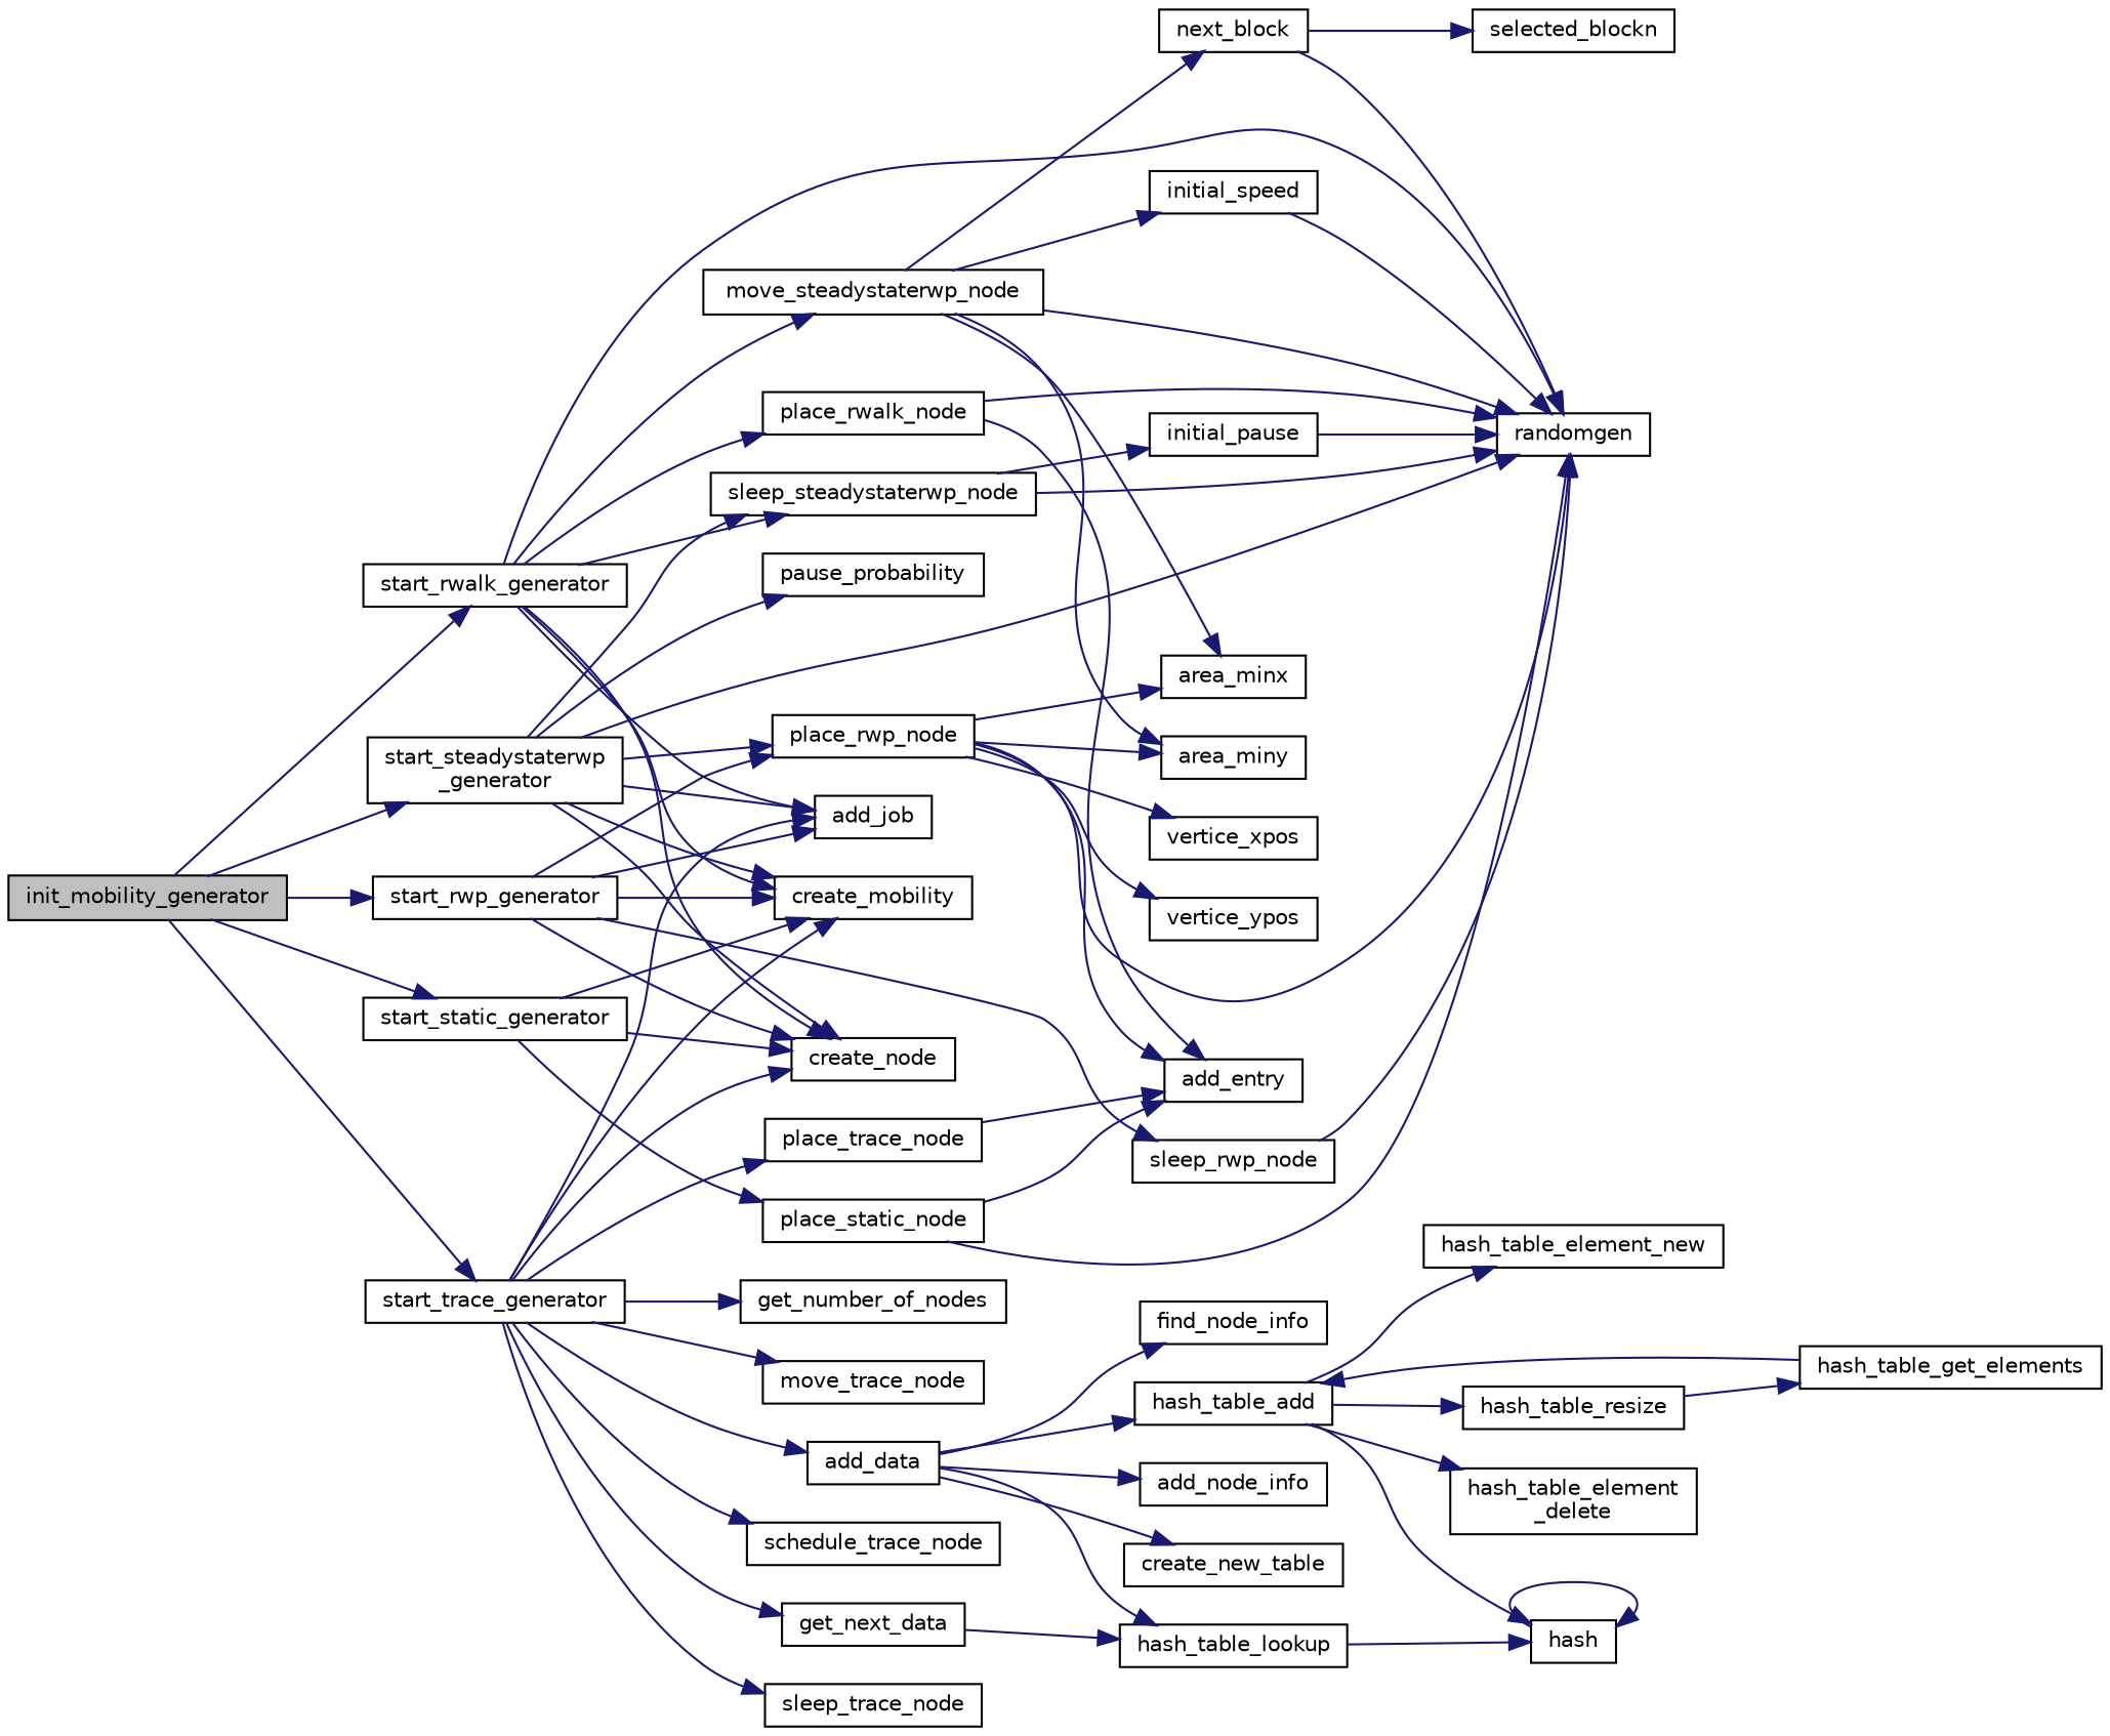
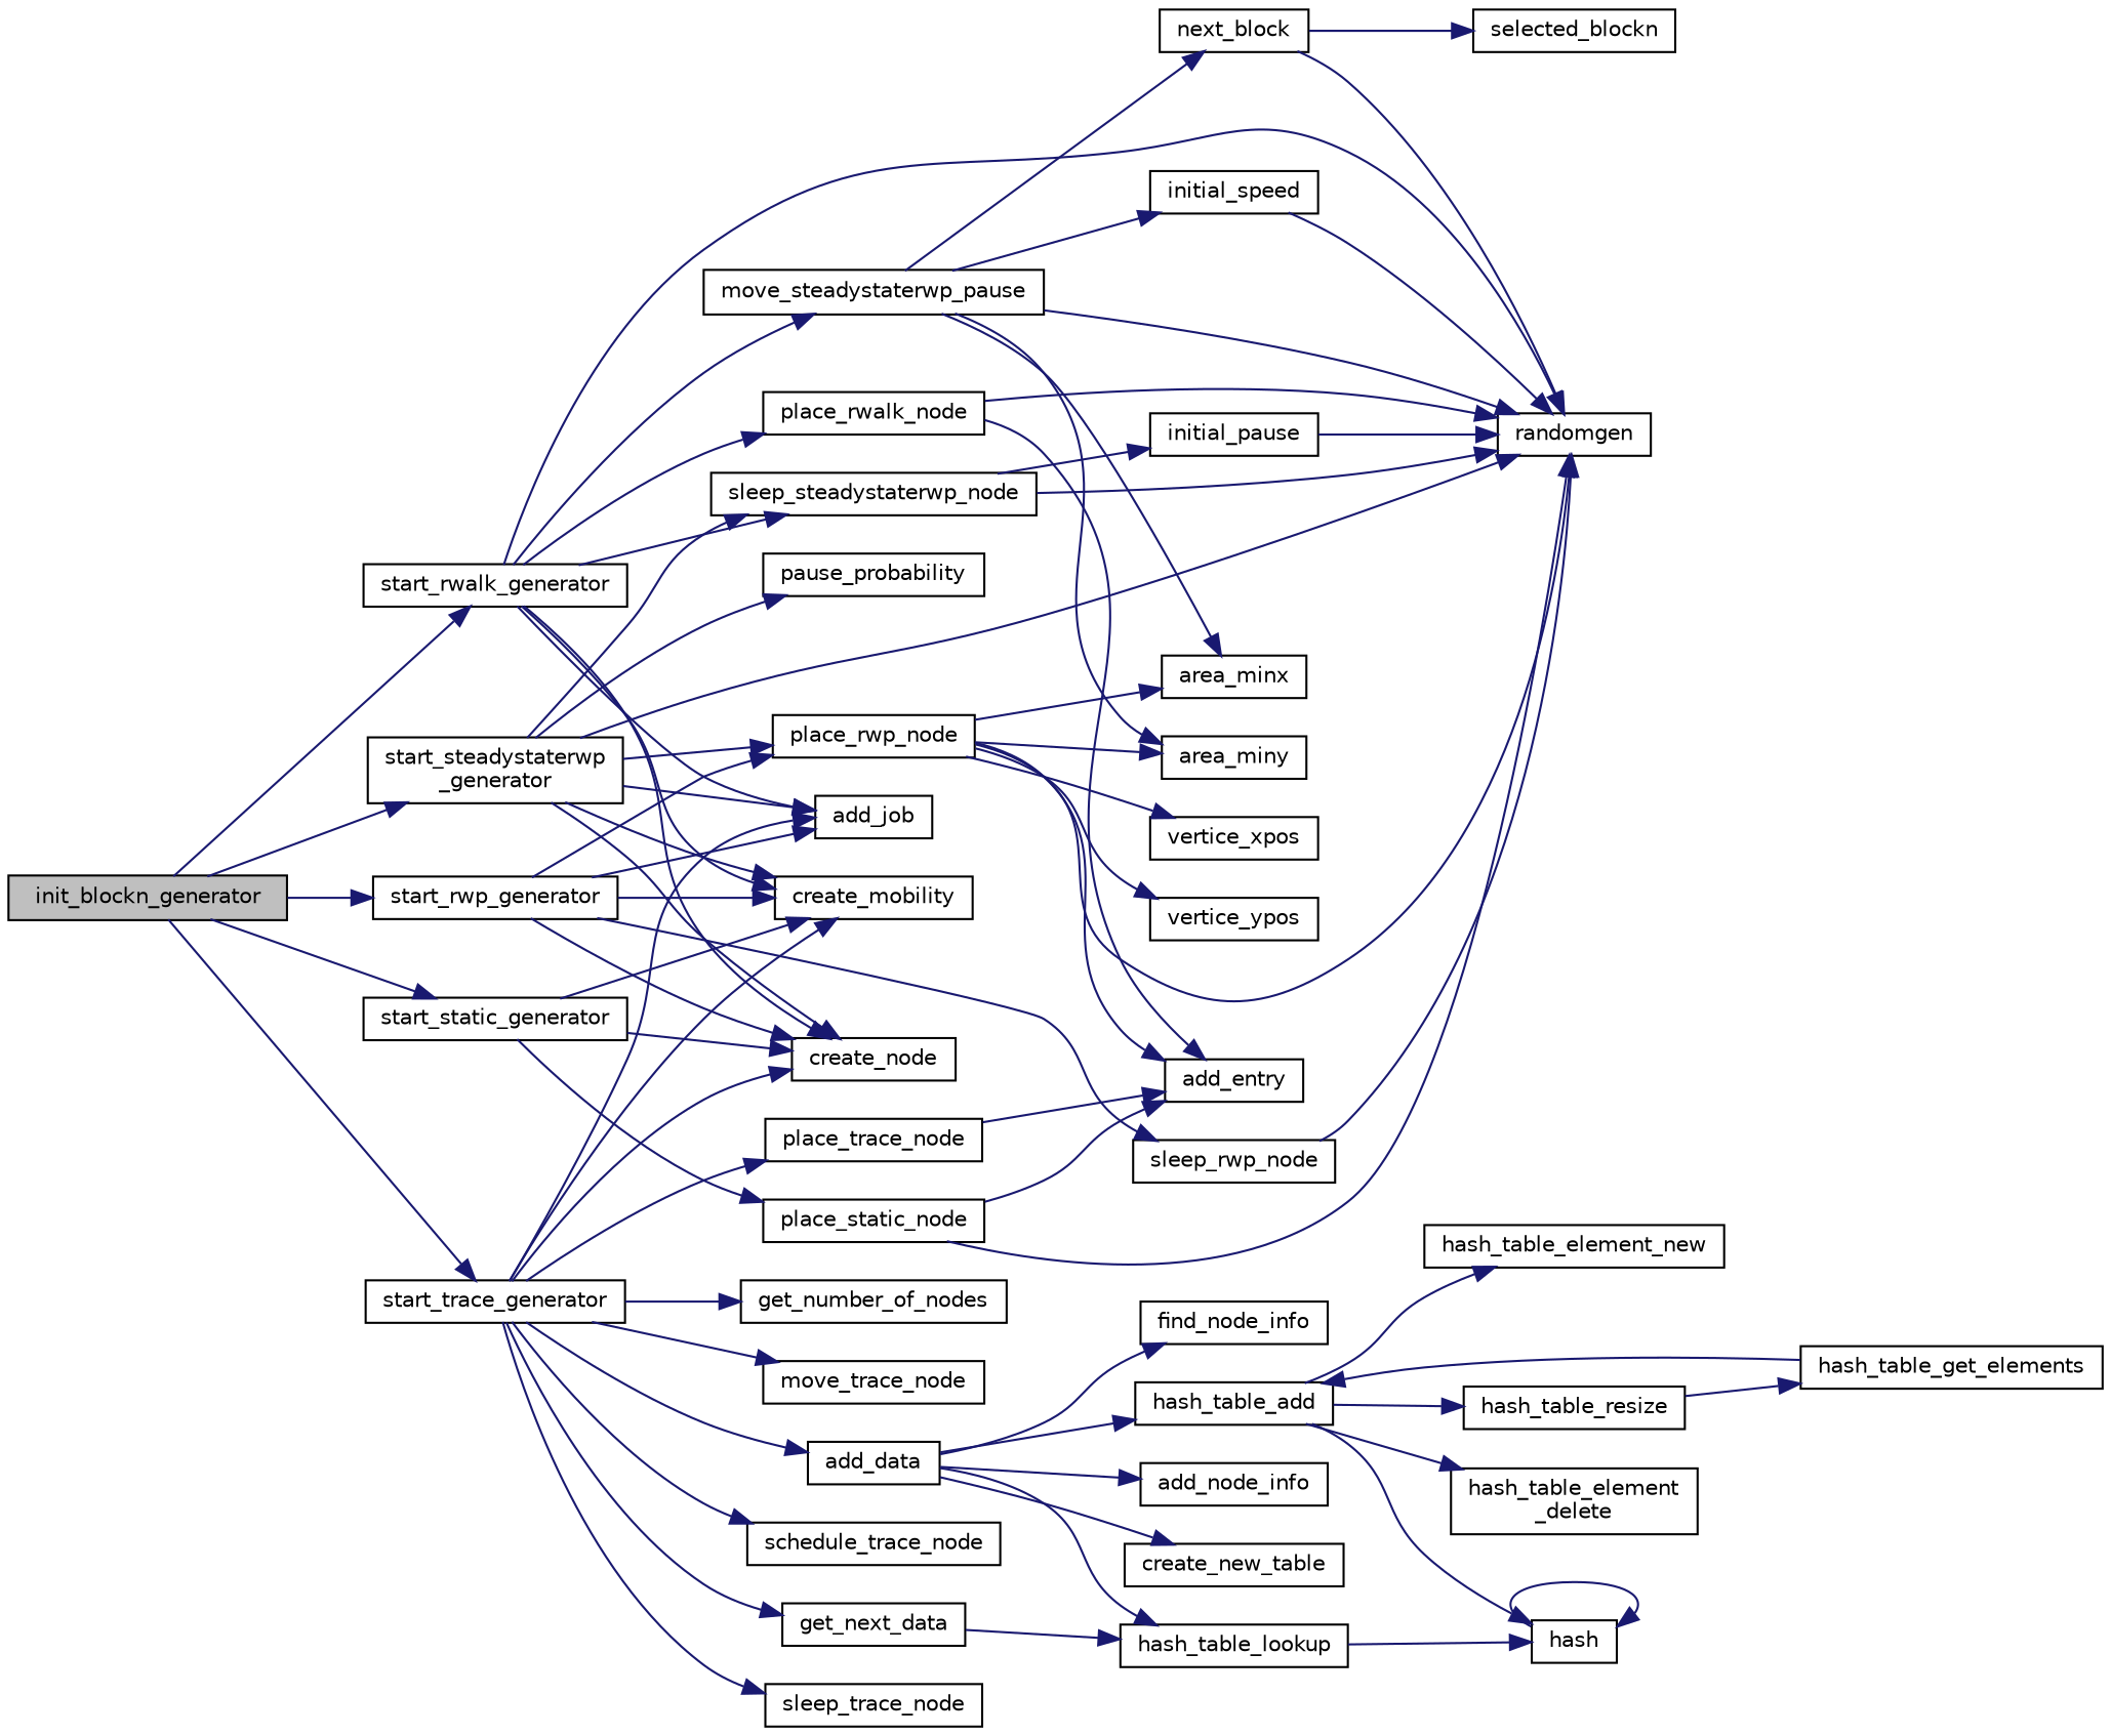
  digraph {
    rankdir=LR
    node [color=black fillcolor=white fontname=Helvetica fontsize=10 shape=record style=filled]
    edge [color=midnightblue fontname=Helvetica fontsize=10 labelfontname=Helvetica labelfontsize=10 style=solid]
-   n1 [fillcolor=grey75 fontcolor=black height=0.2 label=init_mobility_generator width=0.4]
+   n1 [fillcolor=grey75 fontcolor=black height=0.2 label=init_blockn_generator width=0.4]
    n2 [height=0.2 label=start_rwalk_generator width=0.4]
    n3 [height=0.2 label=start_rwp_generator width=0.4]
    n4 [height=0.2 label=start_static_generator width=0.4]
    n5 [height=0.2 label="start_steadystaterwp\l_generator" width=0.4]
    n6 [height=0.2 label=start_trace_generator width=0.4]
    n7 [height=0.2 label=add_job width=0.4]
    n8 [height=0.2 label=create_mobility width=0.4]
    n9 [height=0.2 label=create_node width=0.4]
-   n10 [height=0.2 label=move_steadystaterwp_node width=0.4]
+   n10 [height=0.2 label=move_steadystaterwp_pause width=0.4]
    n11 [height=0.2 label=randomgen width=0.4]
    n12 [height=0.2 label=place_rwalk_node width=0.4]
    n13 [height=0.2 label=sleep_steadystaterwp_node width=0.4]
    n14 [height=0.2 label=place_rwp_node width=0.4]
    n15 [height=0.2 label=sleep_rwp_node width=0.4]
    n16 [height=0.2 label=place_static_node width=0.4]
    n17 [height=0.2 label=pause_probability width=0.4]
    n18 [height=0.2 label=get_next_data width=0.4]
    n19 [height=0.2 label=get_number_of_nodes width=0.4]
    n20 [height=0.2 label=move_trace_node width=0.4]
    n21 [height=0.2 label=add_data width=0.4]
    n22 [height=0.2 label=place_trace_node width=0.4]
    n23 [height=0.2 label=schedule_trace_node width=0.4]
    n24 [height=0.2 label=sleep_trace_node width=0.4]
    n25 [height=0.2 label=area_minx width=0.4]
    n26 [height=0.2 label=area_miny width=0.4]
    n27 [height=0.2 label=initial_speed width=0.4]
    n28 [height=0.2 label=next_block width=0.4]
    n29 [height=0.2 label=add_entry width=0.4]
    n30 [height=0.2 label=initial_pause width=0.4]
    n31 [height=0.2 label=selected_blockn width=0.4]
    n32 [height=0.2 label=vertice_xpos width=0.4]
    n33 [height=0.2 label=vertice_ypos width=0.4]
    n34 [height=0.2 label=hash_table_lookup width=0.4]
    n35 [height=0.2 label=add_node_info width=0.4]
    n36 [height=0.2 label=create_new_table width=0.4]
    n37 [height=0.2 label=find_node_info width=0.4]
    n38 [height=0.2 label=hash_table_add width=0.4]
    n39 [height=0.2 label=hash width=0.4]
    n40 [height=0.2 label="hash_table_element\l_delete" width=0.4]
    n41 [height=0.2 label=hash_table_element_new width=0.4]
    n42 [height=0.2 label=hash_table_resize width=0.4]
    n43 [height=0.2 label=hash_table_get_elements width=0.4]
    n1 -> n2
    n1 -> n3
    n1 -> n4
    n1 -> n5
    n1 -> n6
    n2 -> n7
    n2 -> n8
    n2 -> n9
    n2 -> n10
    n2 -> n11
    n2 -> n12
    n2 -> n13
    n3 -> n7
    n3 -> n8
    n3 -> n9
    n3 -> n14
    n3 -> n15
    n4 -> n8
    n4 -> n9
    n4 -> n16
    n5 -> n7
    n5 -> n8
    n5 -> n9
    n5 -> n11
    n5 -> n13
    n5 -> n14
    n5 -> n17
    n6 -> n7
    n6 -> n8
    n6 -> n9
    n6 -> n18
    n6 -> n19
    n6 -> n20
    n6 -> n21
    n6 -> n22
    n6 -> n23
    n6 -> n24
    n10 -> n11
    n10 -> n25
    n10 -> n26
    n10 -> n27
    n10 -> n28
    n12 -> n11
    n12 -> n29
    n13 -> n11
    n13 -> n30
    n14 -> n11
    n14 -> n25
    n14 -> n26
    n14 -> n29
    n14 -> n32
    n14 -> n33
    n15 -> n11
    n16 -> n11
    n16 -> n29
    n18 -> n34
    n21 -> n34
    n21 -> n35
    n21 -> n36
    n21 -> n37
    n21 -> n38
    n22 -> n29
    n27 -> n11
    n28 -> n11
    n28 -> n31
    n30 -> n11
    n34 -> n39
    n38 -> n39
    n38 -> n40
    n38 -> n41
    n38 -> n42
    n39 -> n39
    n42 -> n43
    n43 -> n38
  }
